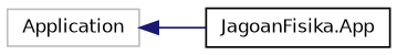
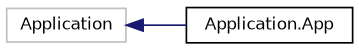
  digraph {
    rankdir=LR
    node [fillcolor=white fontname=Helvetica fontsize=10 shape=record style=filled]
    n1 [color=grey75 height=0.2 label=Application width=0.4]
-   n2 [color=black height=0.2 label="JagoanFisika.App" width=0.4]
+   n2 [color=black height=0.2 label="Application.App" width=0.4]
    n1 -> n2 [color=midnightblue dir=back fontname=Helvetica fontsize=10 labelfontname=Helvetica labelfontsize=10 style=solid]
  }
